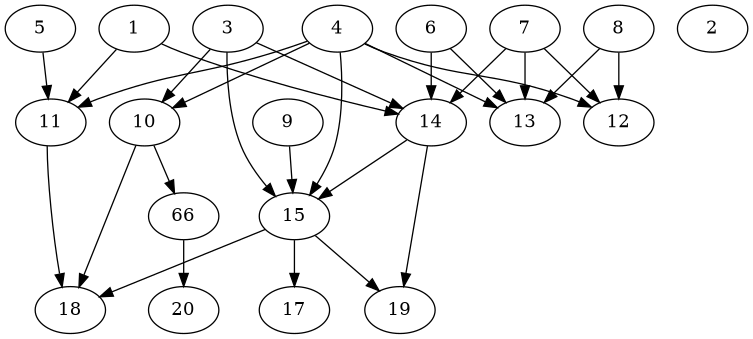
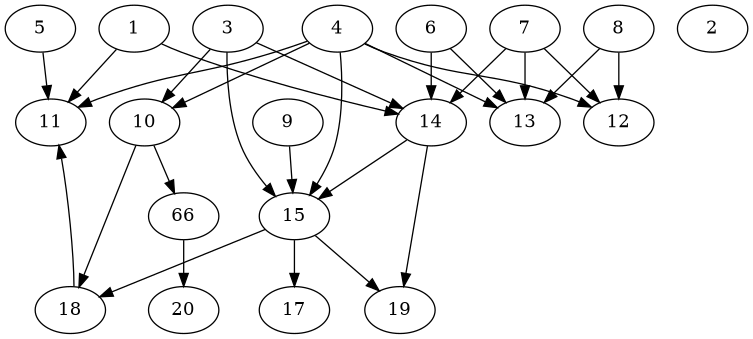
  digraph {
    fontname="DejaVu Serif"
    node [alpha=0.00 fontname="DejaVu Serif"]
    edge [fontname="DejaVu Serif"]
    1 [alpha=0.04 expect_size=23646208]
    11 [alpha=0.11 expect_size=34176000]
    14 [alpha=0.10 expect_size=46416896]
    18 [alpha=0.12 expect_size=44511232]
    19 [expect_size=20829184]
    15 [alpha=0.18 expect_size=47007744]
    17 [alpha=0.17 expect_size=16760832]
    2 [alpha=0.13 expect_size=21749760]
    3 [alpha=0.08 expect_size=15964160]
    10 [alpha=0.15 expect_size=52251648]
    n11 [alpha=0.02 expect_size=47413248 label=66]
    20 [alpha=0.15 expect_size=51489792]
    4 [expect_size=21655552]
    12 [alpha=0.07 expect_size=44018688]
    13 [alpha=0.14 expect_size=26798080]
    5 [expect_size=39574528]
    6 [alpha=0.07 expect_size=38564864]
    7 [alpha=0.12 expect_size=33047552]
    8 [alpha=0.10 expect_size=28817408]
    9 [alpha=0.13 expect_size=20413440]
    1 -> 11
    1 -> 14
-   11 -> 18
+   18 -> 11
    14 -> 19
    14 -> 15
    15 -> 18
    15 -> 19
    15 -> 17
    3 -> 14
    3 -> 15
    3 -> 10
    10 -> 18
    10 -> n11
    n11 -> 20
    4 -> 11
    4 -> 15
    4 -> 10
    4 -> 12
    4 -> 13
    5 -> 11
    6 -> 14
    6 -> 13
    7 -> 14
    7 -> 12
    7 -> 13
    8 -> 12
    8 -> 13
    9 -> 15
  }
